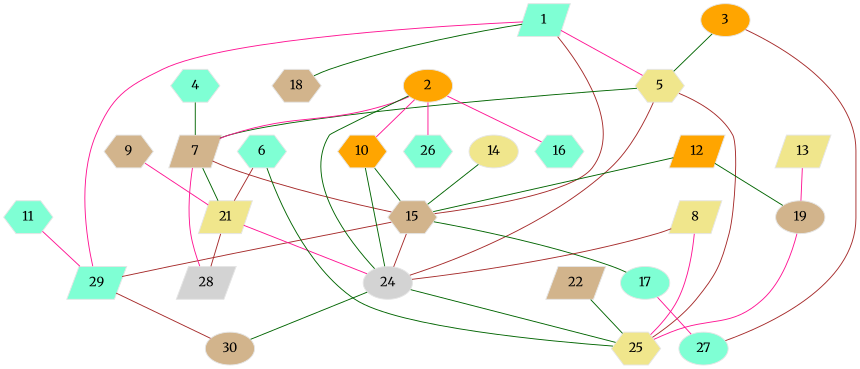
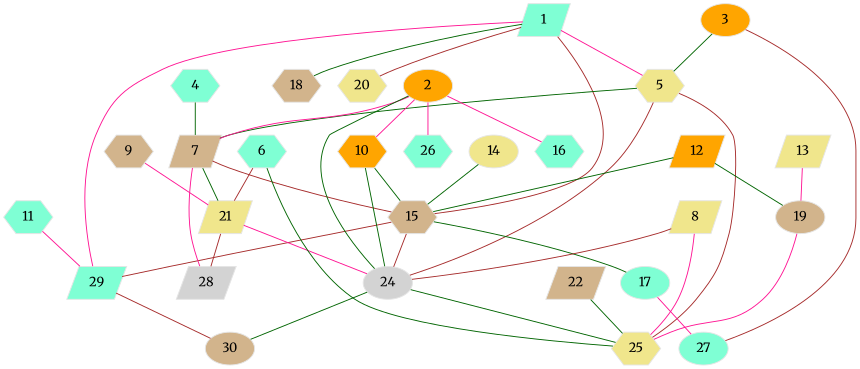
  graph {
    fontname=Merriweather
    node [color=gray90 fillcolor=aquamarine fontname=Merriweather shape=hexagon style=filled]
    edge [color=darkgreen fontname=Merriweather weight=1.0]
    1 [shape=parallelogram]
    5 [fillcolor=khaki]
    15 [fillcolor=tan]
    18 [fillcolor=tan]
+   20 [fillcolor=khaki]
    29 [shape=parallelogram]
    7 [fillcolor=tan shape=parallelogram]
    24 [fillcolor=lightgrey shape=ellipse]
    25 [fillcolor=khaki]
    17 [shape=ellipse]
    30 [fillcolor=tan shape=ellipse]
    2 [fillcolor=orange shape=ellipse]
    10 [fillcolor=orange]
    16
    26
    21 [fillcolor=khaki shape=parallelogram]
    28 [fillcolor=lightgrey shape=parallelogram]
    3 [fillcolor=orange shape=ellipse]
    27 [shape=ellipse]
    4
    6
    8 [fillcolor=khaki shape=parallelogram]
    9 [fillcolor=tan]
    11
    12 [fillcolor=orange shape=parallelogram]
    19 [fillcolor=tan shape=ellipse]
    13 [fillcolor=khaki shape=parallelogram]
    14 [fillcolor=khaki shape=ellipse]
    22 [fillcolor=tan shape=parallelogram]
    1 -- 5 [color=deeppink weight=2.0]
    1 -- 15 [color=brown]
    1 -- 18
+   1 -- 20 [color=brown]
    1 -- 29 [color=deeppink]
    5 -- 7
    5 -- 24 [color=brown]
    5 -- 25 [color=brown]
    15 -- 29 [color=brown]
    15 -- 24 [color=brown]
    15 -- 17
    29 -- 30 [color=brown]
    7 -- 15 [color=brown weight=2.0]
    7 -- 21
    7 -- 28 [color=deeppink]
    24 -- 25
    24 -- 30
    17 -- 27 [color=deeppink]
    2 -- 7 [color=deeppink]
    2 -- 24
    2 -- 10 [color=deeppink]
    2 -- 16 [color=deeppink]
    2 -- 26 [color=deeppink]
    10 -- 15
    10 -- 24
    21 -- 24 [color=deeppink]
    21 -- 28 [color=brown]
    3 -- 5
    3 -- 27 [color=brown]
    4 -- 7
    6 -- 25
    6 -- 21 [color=brown]
    8 -- 24 [color=brown]
    8 -- 25 [color=deeppink]
    9 -- 21 [color=deeppink]
    11 -- 29 [color=deeppink]
    12 -- 15
    12 -- 19
    19 -- 25 [color=deeppink]
    13 -- 19 [color=deeppink]
    14 -- 15
    22 -- 25
  }
